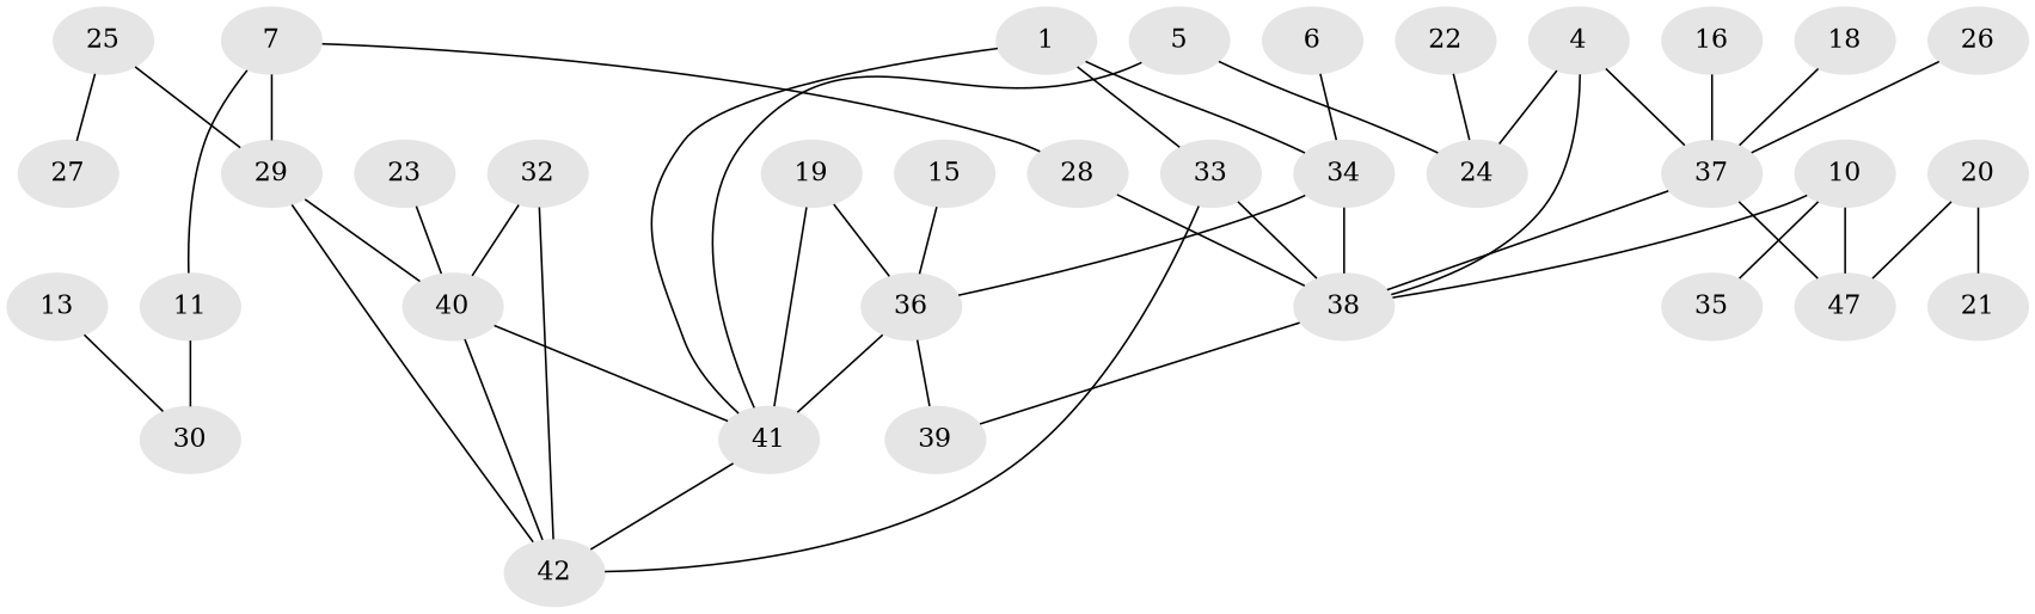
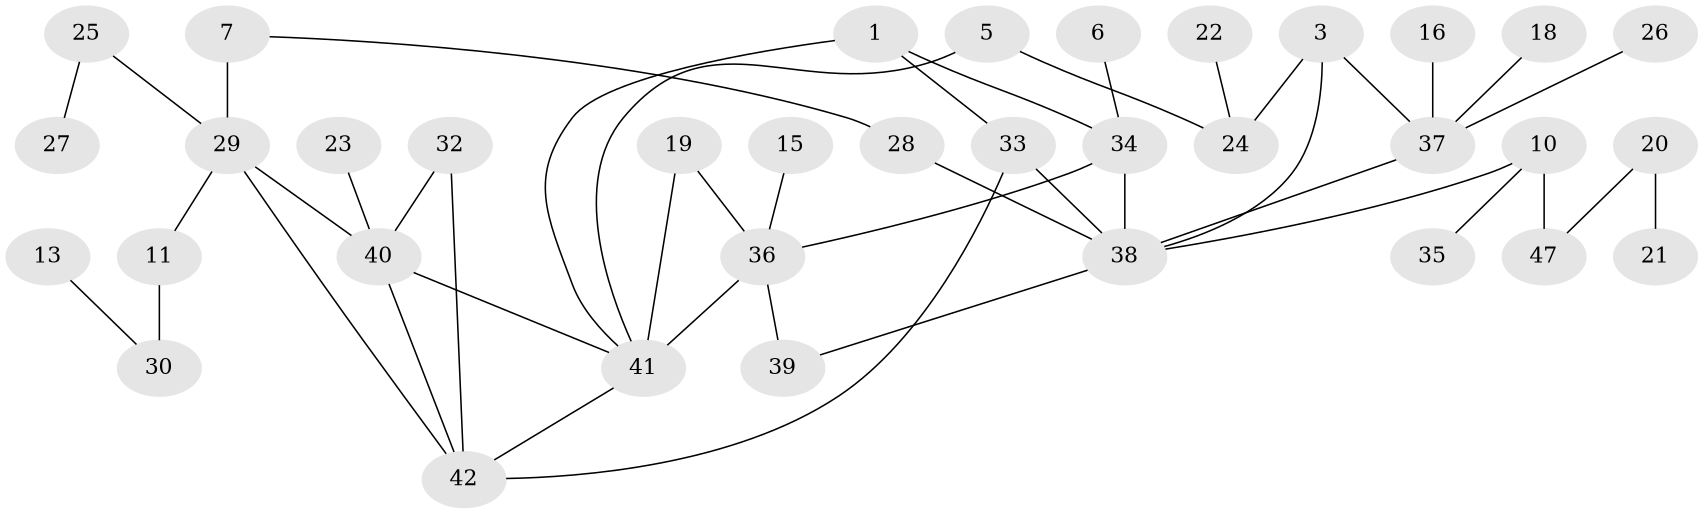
  graph {
    node [color=gray90 style=filled]
    edge [weight=1.0]
    1
    33
    34
    41
    38
    42
    36
-   4
+   4 [label=3]
    24
    37
    n11 [label=47]
    39
    5
    6
    7
    11
    28
    29
    30
    40
    10
    35
    13
    15
    16
    18
    19
    20
    21
    22
    23
    25
    27
    26
    32
    1 -- 33
    1 -- 34
    1 -- 41
    33 -- 38
    33 -- 42
    34 -- 38
    34 -- 36
    41 -- 42
    38 -- 39
    36 -- 41 [weight=2.0]
    36 -- 39
    4 -- 38
    4 -- 24
    4 -- 37
    37 -- 38
-   37 -- n11 [weight=2.0]
    5 -- 41
    5 -- 24
    6 -- 34
-   7 -- 11
+   29 -- 11
    7 -- 28
    7 -- 29
    11 -- 30
    28 -- 38
    29 -- 42
    29 -- 40
    40 -- 41
    40 -- 42
    10 -- 38
    10 -- n11
    10 -- 35
    13 -- 30
    15 -- 36
    16 -- 37
    18 -- 37 [weight=2.0]
    19 -- 41 [weight=2.0]
    19 -- 36
    20 -- n11
    20 -- 21
    22 -- 24
    23 -- 40
    25 -- 29
    25 -- 27
    26 -- 37
    32 -- 42
    32 -- 40
  }
